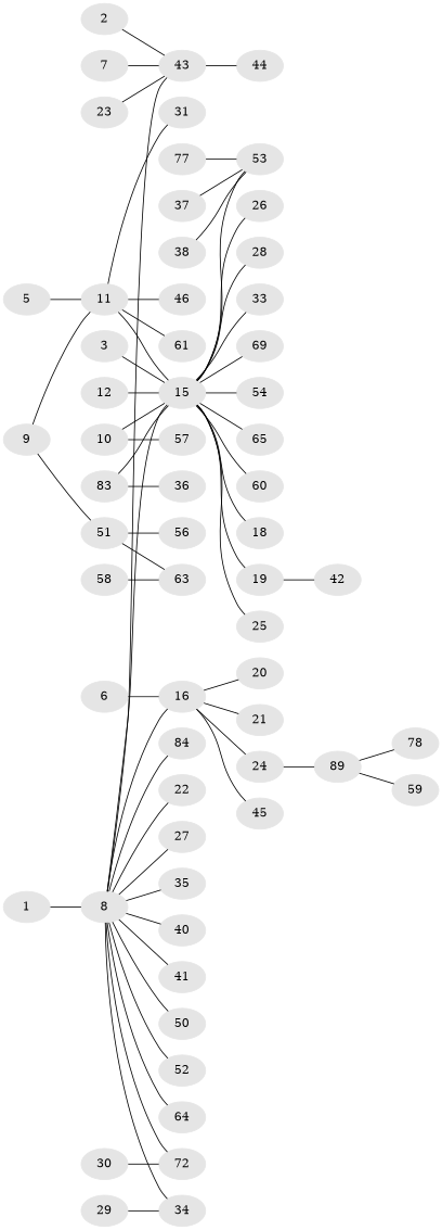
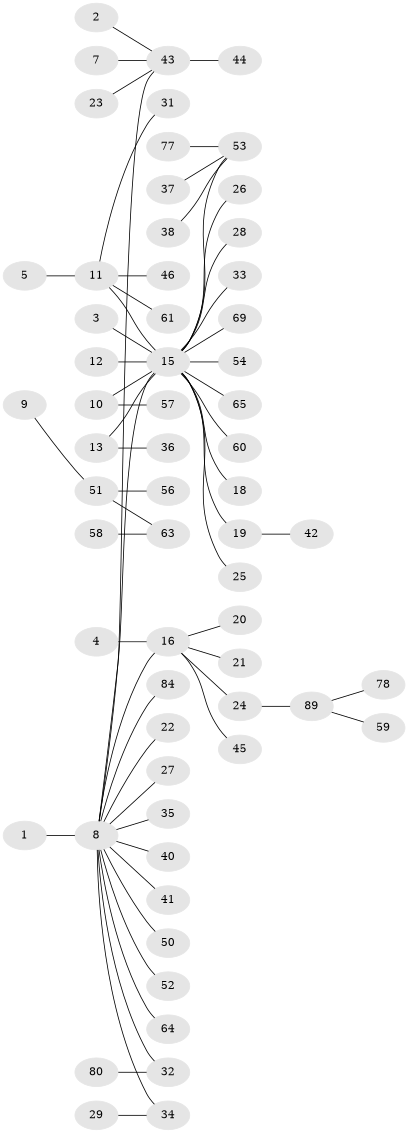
  graph {
    rankdir=LR
    node [color=gray90 style=filled]
    edge [weight=1.0]
    1
    8
    43
    15
    16
    n6 [label=84]
    22
    27
-   32 [label=72]
+   32
    34
    35
    40
    41
    50
    52
    64
    2
    44
    3
    18
    19
    25
    26
    28
    33
    n26 [label=69]
    53
    54
    n29 [label=65]
    60
-   4 [label=6]
+   4
    20
    21
    24
    45
    5
    11
    31
    46
    61
    7
    9
    51
    63
    56
    10
    57
    12
-   13 [label=83]
+   13
    36
    42
    n52 [label=89]
    n53 [label=77]
    23
    n55 [label=78]
    59
    29
-   30
+   30 [label=80]
    37
    38
    58
    1 -- 8
    8 -- 43
    8 -- 15
    8 -- 16
    8 -- n6
    8 -- 22
    8 -- 27
    8 -- 32
    8 -- 34
    8 -- 35
    8 -- 40
    8 -- 41
    8 -- 50
    8 -- 52
    8 -- 64
    43 -- 44
    15 -- 18
    15 -- 19
    15 -- 25
    15 -- 26
    15 -- 28
    15 -- 33
    15 -- n26
    15 -- 53
    15 -- 54
    15 -- n29
    15 -- 60
    16 -- 20
    16 -- 21
    16 -- 24
    16 -- 45
    2 -- 43
    3 -- 15
    19 -- 42
    4 -- 16
    24 -- n52
    5 -- 11
    11 -- 15
    11 -- 31
    11 -- 46
    11 -- 61
    7 -- 43
-   9 -- 11
    9 -- 51
    51 -- 63
    51 -- 56
    10 -- 15
    10 -- 57
    12 -- 15
    13 -- 15
    13 -- 36
    n52 -- n55
    n52 -- 59
    n53 -- 53
    23 -- 43
    29 -- 34
    30 -- 32
    37 -- 53
    38 -- 53
    58 -- 63
  }
